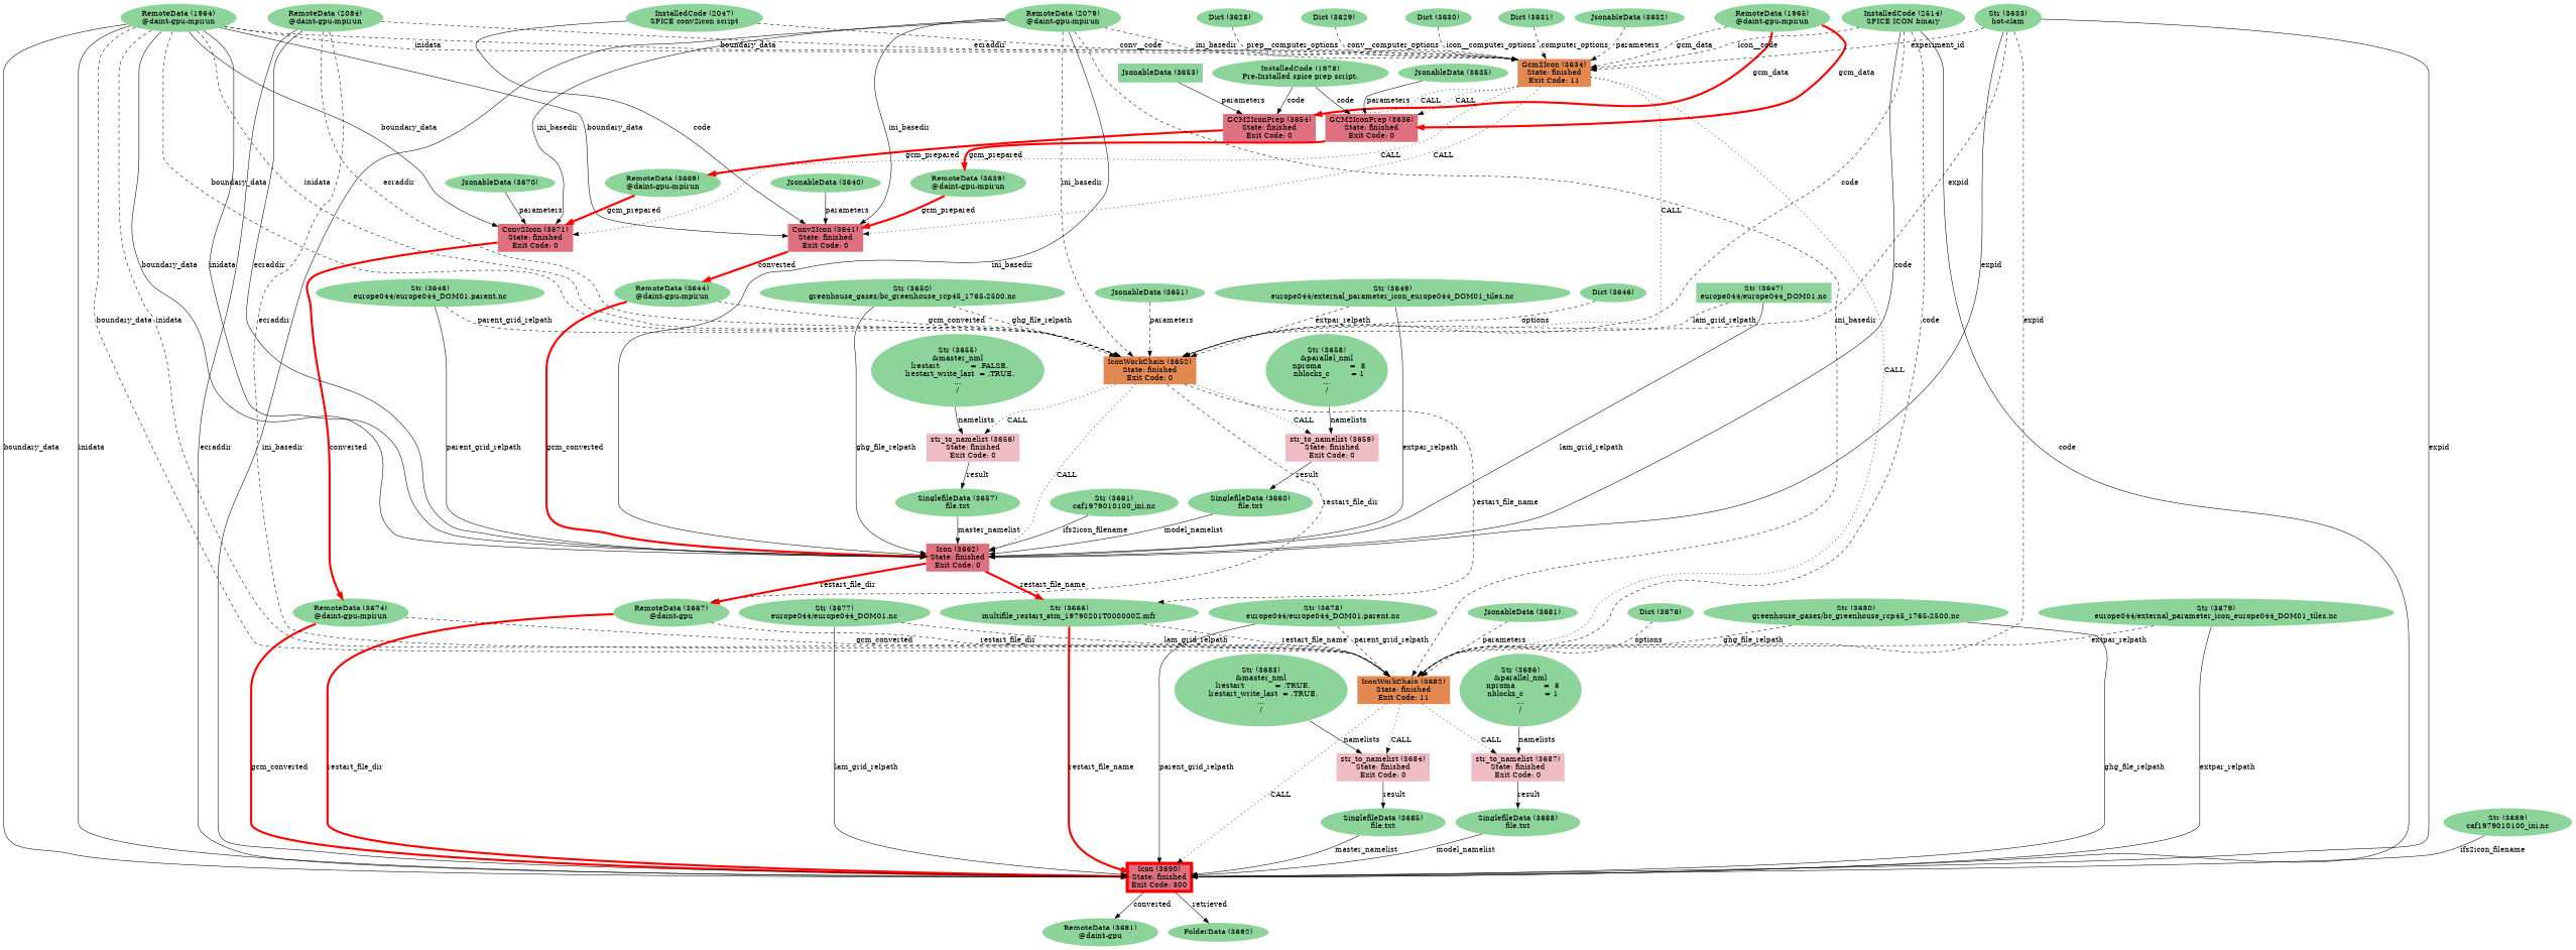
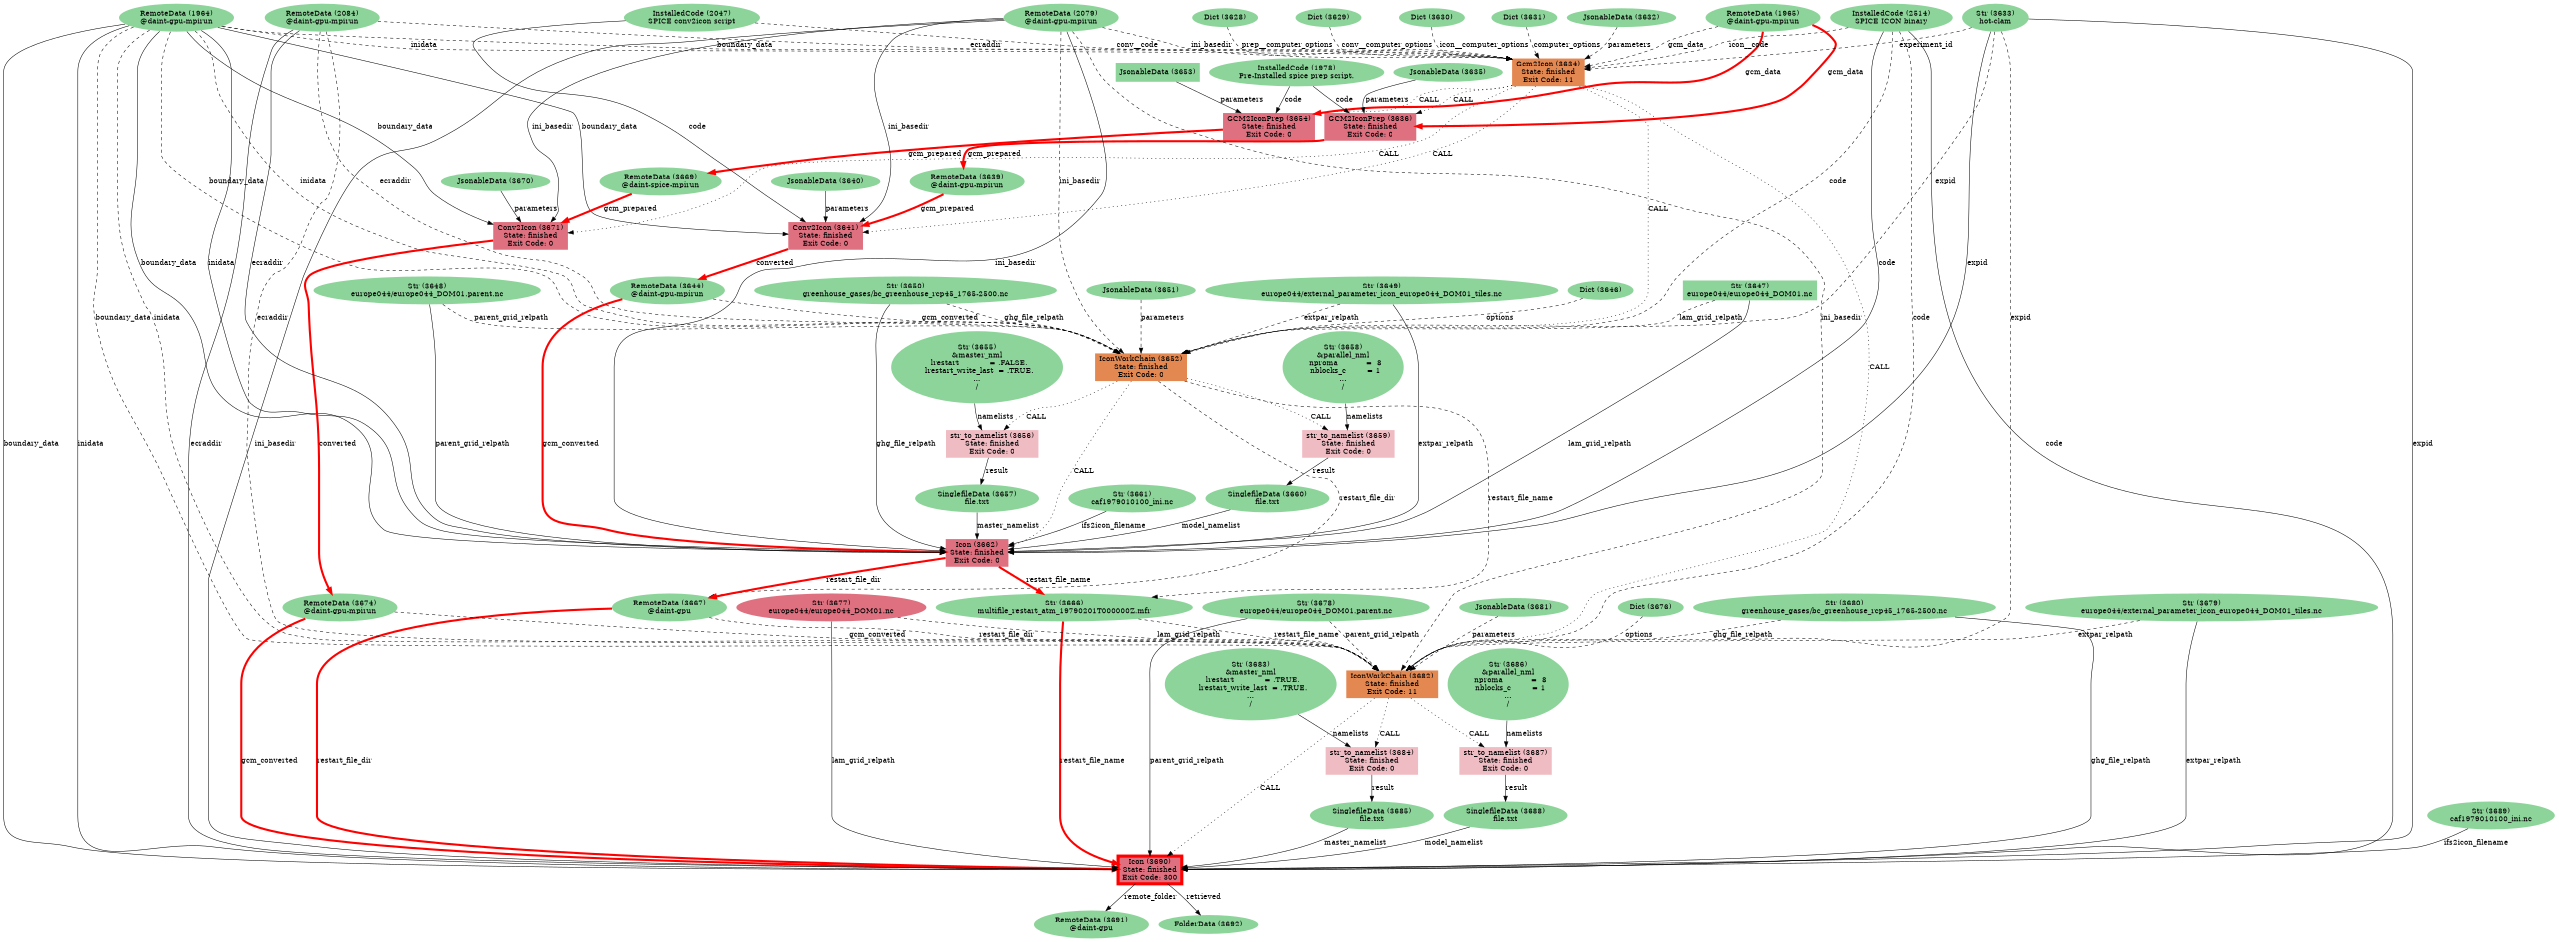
  digraph {
    node [fillcolor="#8cd499ff" penwidth=0 shape=ellipse style=filled]
    edge [color="#000000" style=solid]
    n1 [color=red fillcolor="#de707fff" label="Icon (3690)\nState: finished\nExit Code: 300" penwidth=6 shape=rectangle]
    n2 [label="RemoteData (3691)\n@daint-gpu"]
    n3 [label="FolderData (3692)"]
    n4 [label="RemoteData (1964)\n@daint-gpu-mpirun"]
    n5 [fillcolor="#e38851ff" label="Gcm2Icon (3634)\nState: finished\nExit Code: 11" shape=rectangle]
    n6 [fillcolor="#de707fff" label="Conv2Icon (3641)\nState: finished\nExit Code: 0" shape=rectangle]
    n7 [fillcolor="#e38851ff" label="IconWorkChain (3652)\nState: finished\nExit Code: 0" shape=rectangle]
    n8 [fillcolor="#de707fff" label="Icon (3662)\nState: finished\nExit Code: 0" shape=rectangle]
    n9 [fillcolor="#de707fff" label="Conv2Icon (3671)\nState: finished\nExit Code: 0" shape=rectangle]
    n10 [fillcolor="#e38851ff" label="IconWorkChain (3682)\nState: finished\nExit Code: 11" shape=rectangle]
    n11 [fillcolor="#de707fff" label="GCM2IconPrep (3636)\nState: finished\nExit Code: 0" shape=rectangle]
    n12 [fillcolor="#de707fff" label="GCM2IconPrep (3654)\nState: finished\nExit Code: 0" shape=rectangle]
    n13 [label="RemoteData (3644)\n@daint-gpu-mpirun"]
    n14 [fillcolor="#de707f77" label="str_to_namelist (3656)\nState: finished\nExit Code: 0" shape=rectangle]
    n15 [fillcolor="#de707f77" label="str_to_namelist (3659)\nState: finished\nExit Code: 0" shape=rectangle]
    n16 [label="Str (3666)\nmultifile_restart_atm_19790201T000000Z.mfr"]
    n17 [label="RemoteData (3667)\n@daint-gpu"]
    n18 [label="RemoteData (3674)\n@daint-gpu-mpirun"]
    n19 [fillcolor="#de707f77" label="str_to_namelist (3684)\nState: finished\nExit Code: 0" shape=rectangle]
    n20 [fillcolor="#de707f77" label="str_to_namelist (3687)\nState: finished\nExit Code: 0" shape=rectangle]
    n21 [label="RemoteData (1965)\n@daint-gpu-mpirun"]
    n22 [label="RemoteData (3639)\n@daint-gpu-mpirun"]
-   n23 [label="RemoteData (3669)\n@daint-gpu-mpirun"]
+   n23 [label="RemoteData (3669)\n@daint-spice-mpirun"]
    n24 [label="InstalledCode (1978)\nPre-Installed spice prep script."]
    n25 [label="InstalledCode (2047)\nSPICE conv2icon script"]
    n26 [label="RemoteData (2079)\n@daint-gpu-mpirun"]
    n27 [label="RemoteData (2084)\n@daint-gpu-mpirun"]
    n28 [label="InstalledCode (2514)\nSPICE ICON binary"]
    n29 [label="Dict (3628)"]
    n30 [label="Dict (3629)"]
    n31 [label="Dict (3630)"]
    n32 [label="Dict (3631)"]
    n33 [label="JsonableData (3632)"]
    n34 [label="Str (3633)\nhot-clam"]
    n35 [label="JsonableData (3635)"]
    n36 [label="JsonableData (3640)"]
    n37 [label="Dict (3646)"]
    n38 [label="Str (3647)\neurope044/europe044_DOM01.nc" shape=box]
    n39 [label="Str (3648)\neurope044/europe044_DOM01.parent.nc"]
    n40 [label="Str (3649)\neurope044/external_parameter_icon_europe044_DOM01_tiles.nc"]
    n41 [label="Str (3650)\ngreenhouse_gases/bc_greenhouse_rcp45_1765-2500.nc"]
    n42 [label="JsonableData (3651)"]
    n43 [label="SinglefileData (3657)\nfile.txt"]
    n44 [label="SinglefileData (3660)\nfile.txt"]
    n45 [label="JsonableData (3653)" shape=box]
    n46 [label="Str (3655)\n&master_nml\n  lrestart             = .FALSE.\n  lrestart_write_last  = .TRUE.\n...\n/"]
    n47 [label="Str (3658)\n&parallel_nml\n  nproma            =  8\n  nblocks_c         = 1\n...\n/"]
    n48 [label="Str (3661)\ncaf1979010100_ini.nc"]
    n49 [label="JsonableData (3670)"]
    n50 [label="Dict (3676)"]
-   n51 [label="Str (3677)\neurope044/europe044_DOM01.nc"]
+   n51 [fillcolor="#de707fff" label="Str (3677)\neurope044/europe044_DOM01.nc"]
    n52 [label="Str (3678)\neurope044/europe044_DOM01.parent.nc"]
    n53 [label="Str (3679)\neurope044/external_parameter_icon_europe044_DOM01_tiles.nc"]
    n54 [label="Str (3680)\ngreenhouse_gases/bc_greenhouse_rcp45_1765-2500.nc"]
    n55 [label="JsonableData (3681)"]
    n56 [label="SinglefileData (3685)\nfile.txt"]
    n57 [label="SinglefileData (3688)\nfile.txt"]
    n58 [label="Str (3683)\n&master_nml\n  lrestart             = .TRUE.\n  lrestart_write_last  = .TRUE.\n...\n/"]
    n59 [label="Str (3686)\n&parallel_nml\n  nproma            =  8\n  nblocks_c         = 1\n...\n/"]
    n60 [label="Str (3689)\ncaf1979010100_ini.nc"]
-   n1 -> n2 [label=converted]
+   n1 -> n2 [label=remote_folder]
    n1 -> n3 [label=retrieved]
    n4 -> n1 [label=boundary_data]
    n4 -> n1 [label=inidata]
    n4 -> n5 [label=inidata style=dashed]
    n4 -> n5 [label=boundary_data style=dashed]
    n4 -> n6 [label=boundary_data]
    n4 -> n7 [label=boundary_data style=dashed]
    n4 -> n7 [label=inidata style=dashed]
    n4 -> n8 [label=boundary_data]
    n4 -> n8 [label=inidata]
    n4 -> n9 [label=boundary_data]
    n4 -> n10 [label=boundary_data style=dashed]
    n4 -> n10 [label=inidata style=dashed]
    n5 -> n6 [label=CALL style=dotted]
    n5 -> n7 [label=CALL style=dotted]
    n5 -> n9 [label=CALL style=dotted]
    n5 -> n10 [label=CALL style=dotted]
    n5 -> n11 [label=CALL style=dotted]
    n5 -> n12 [label=CALL style=dotted]
    n6 -> n13 [color=red label=converted penwidth=4]
    n7 -> n8 [label=CALL style=dotted]
    n7 -> n14 [label=CALL style=dotted]
    n7 -> n15 [label=CALL style=dotted]
    n7 -> n16 [label=restart_file_name style=dashed]
    n7 -> n17 [label=restart_file_dir style=dashed]
    n8 -> n16 [color=red label=restart_file_name penwidth=4]
    n8 -> n17 [color=red label=restart_file_dir penwidth=4]
    n9 -> n18 [color=red label=converted penwidth=4]
    n10 -> n1 [label=CALL style=dotted]
    n10 -> n19 [label=CALL style=dotted]
    n10 -> n20 [label=CALL style=dotted]
    n11 -> n22 [color=red label=gcm_prepared penwidth=4]
    n12 -> n23 [color=red label=gcm_prepared penwidth=4]
    n13 -> n7 [label=gcm_converted style=dashed]
    n13 -> n8 [color=red label=gcm_converted penwidth=4]
    n14 -> n43 [label=result]
    n15 -> n44 [label=result]
    n16 -> n1 [color=red label=restart_file_name penwidth=4]
    n16 -> n10 [label=restart_file_name style=dashed]
    n17 -> n1 [color=red label=restart_file_dir penwidth=4]
    n17 -> n10 [label=restart_file_dir style=dashed]
    n18 -> n1 [color=red label=gcm_converted penwidth=4]
    n18 -> n10 [label=gcm_converted style=dashed]
    n19 -> n56 [label=result]
    n20 -> n57 [label=result]
    n21 -> n5 [label=gcm_data style=dashed]
    n21 -> n11 [color=red label=gcm_data penwidth=4]
    n21 -> n12 [color=red label=gcm_data penwidth=4]
    n22 -> n6 [color=red label=gcm_prepared penwidth=4]
    n23 -> n9 [color=red label=gcm_prepared penwidth=4]
    n24 -> n11 [label=code]
    n24 -> n12 [label=code]
    n25 -> n5 [label=conv__code style=dashed]
    n25 -> n6 [label=code]
    n26 -> n1 [label=ini_basedir]
    n26 -> n5 [label=ini_basedir style=dashed]
    n26 -> n6 [label=ini_basedir]
    n26 -> n7 [label=ini_basedir style=dashed]
    n26 -> n8 [label=ini_basedir]
    n26 -> n9 [label=ini_basedir]
    n26 -> n10 [label=ini_basedir style=dashed]
    n27 -> n1 [label=ecraddir]
    n27 -> n5 [label=ecraddir style=dashed]
    n27 -> n7 [label=ecraddir style=dashed]
    n27 -> n8 [label=ecraddir]
    n27 -> n10 [label=ecraddir style=dashed]
    n28 -> n1 [label=code]
    n28 -> n5 [label=icon__code style=dashed]
    n28 -> n7 [label=code style=dashed]
    n28 -> n8 [label=code]
    n28 -> n10 [label=code style=dashed]
    n29 -> n5 [label=prep__computer_options style=dashed]
    n30 -> n5 [label=conv__computer_options style=dashed]
    n31 -> n5 [label=icon__computer_options style=dashed]
    n32 -> n5 [label=computer_options style=dashed]
    n33 -> n5 [label=parameters style=dashed]
    n34 -> n1 [label=expid]
    n34 -> n5 [label=experiment_id style=dashed]
    n34 -> n7 [label=expid style=dashed]
    n34 -> n8 [label=expid]
    n34 -> n10 [label=expid style=dashed]
    n35 -> n11 [label=parameters]
    n36 -> n6 [label=parameters]
    n37 -> n7 [label=options style=dashed]
    n38 -> n7 [label=lam_grid_relpath style=dashed]
    n38 -> n8 [label=lam_grid_relpath]
    n39 -> n7 [label=parent_grid_relpath style=dashed]
    n39 -> n8 [label=parent_grid_relpath]
    n40 -> n7 [label=extpar_relpath style=dashed]
    n40 -> n8 [label=extpar_relpath]
    n41 -> n7 [label=ghg_file_relpath style=dashed]
    n41 -> n8 [label=ghg_file_relpath]
    n42 -> n7 [label=parameters style=dashed]
    n43 -> n8 [label=master_namelist]
    n44 -> n8 [label=model_namelist]
    n45 -> n12 [label=parameters]
    n46 -> n14 [label=namelists]
    n47 -> n15 [label=namelists]
    n48 -> n8 [label=ifs2icon_filename]
    n49 -> n9 [label=parameters]
    n50 -> n10 [label=options style=dashed]
    n51 -> n1 [label=lam_grid_relpath]
    n51 -> n10 [label=lam_grid_relpath style=dashed]
    n52 -> n1 [label=parent_grid_relpath]
    n52 -> n10 [label=parent_grid_relpath style=dashed]
    n53 -> n1 [label=extpar_relpath]
    n53 -> n10 [label=extpar_relpath style=dashed]
    n54 -> n1 [label=ghg_file_relpath]
    n54 -> n10 [label=ghg_file_relpath style=dashed]
    n55 -> n10 [label=parameters style=dashed]
    n56 -> n1 [label=master_namelist]
    n57 -> n1 [label=model_namelist]
    n58 -> n19 [label=namelists]
    n59 -> n20 [label=namelists]
    n60 -> n1 [label=ifs2icon_filename]
  }
